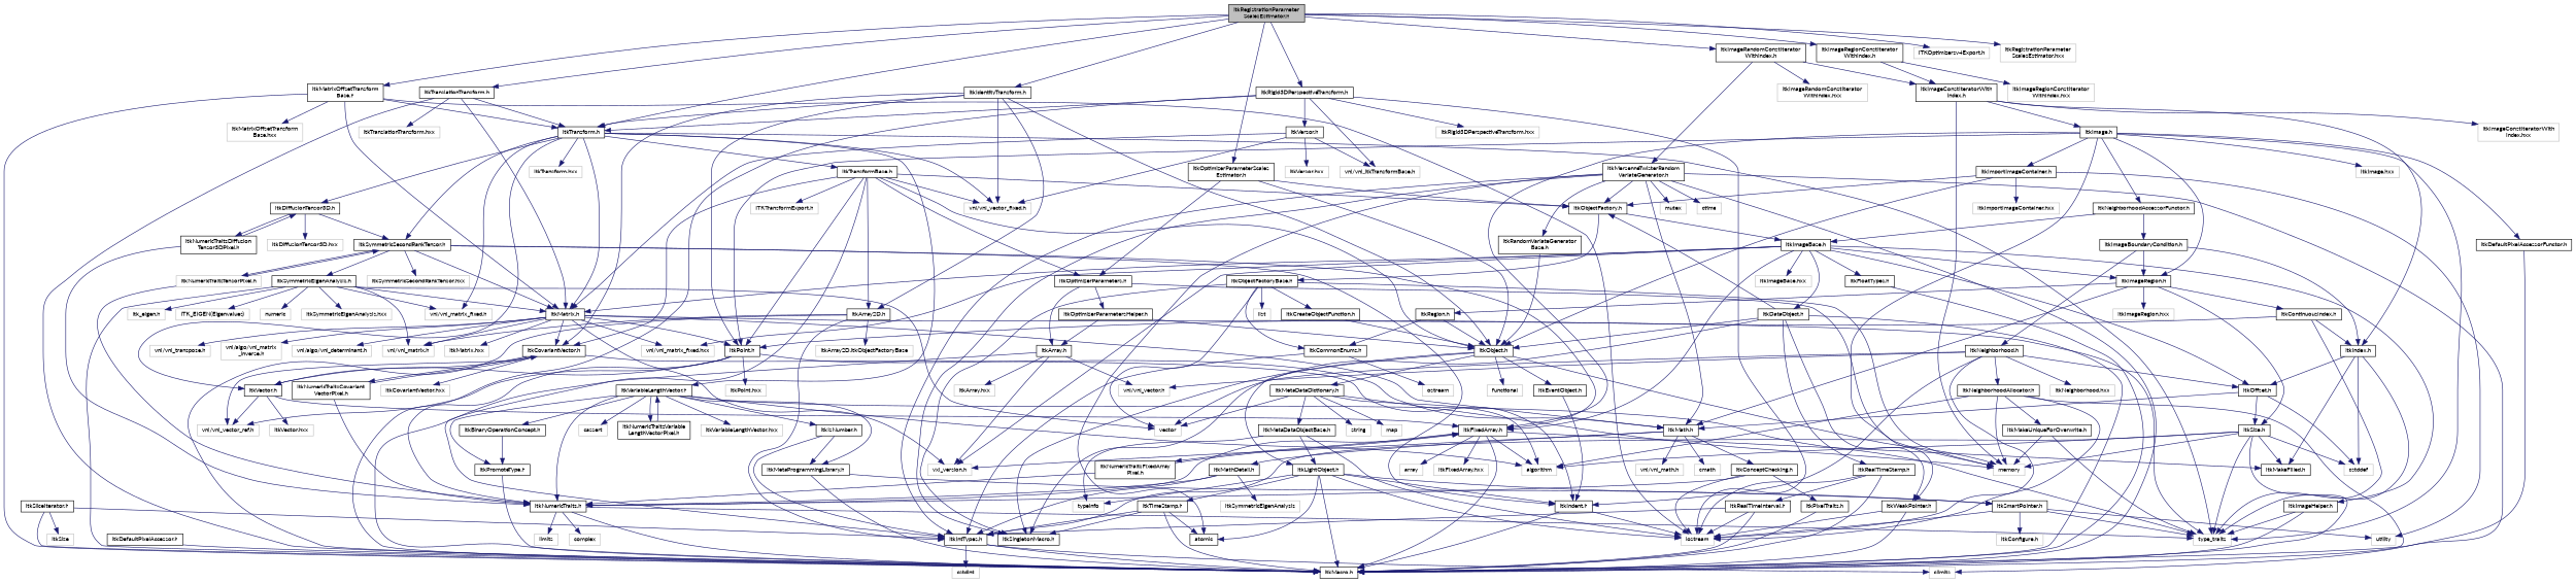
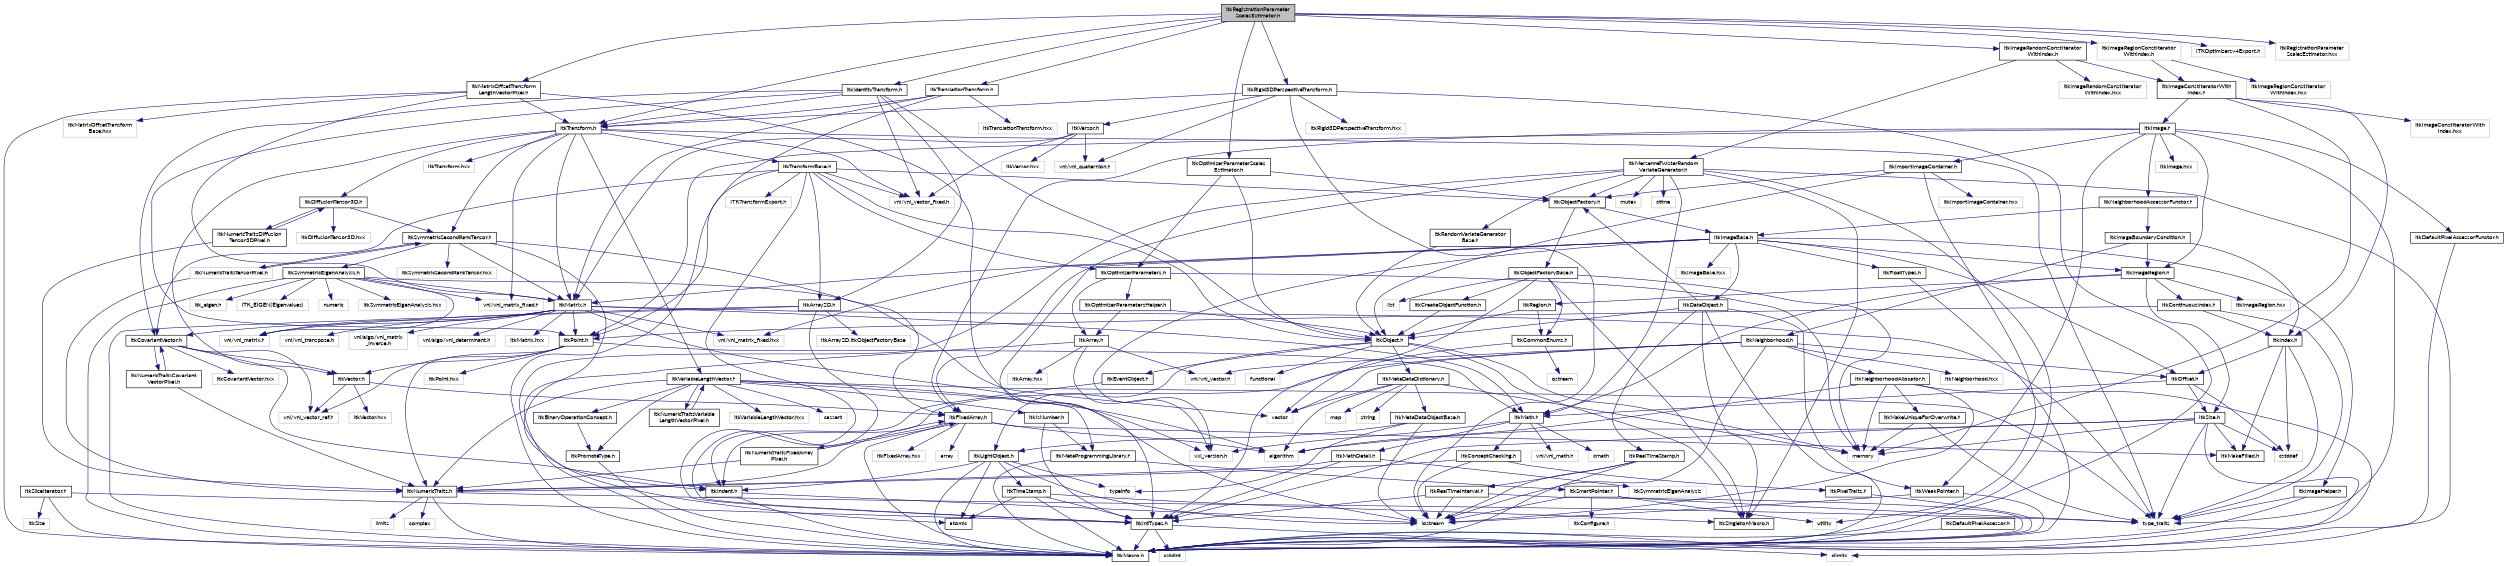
  digraph {
    fontname=Lato
    node [color=black fillcolor=white fontname=Lato fontsize=10 shape=record style=filled]
    edge [color=midnightblue fontname=Lato fontsize=10 labelfontname=Helvetica labelfontsize=10 style=solid]
    n1 [fillcolor=grey75 fontcolor=black height=0.2 label="itkRegistrationParameter\lScalesEstimator.h" width=0.4]
    n2 [height=0.2 label="itkTransform.h" width=0.4]
-   n3 [height=0.2 label="itkMatrixOffsetTransform\lBase.h" width=0.4]
+   n3 [height=0.2 label="itkMatrixOffsetTransform\lLengthVectorPixel.h" width=0.4]
    n4 [height=0.2 label="itkTranslationTransform.h" width=0.4]
    n5 [height=0.2 label="itkIdentityTransform.h" width=0.4]
    n6 [height=0.2 label="itkRigid3DPerspectiveTransform.h" width=0.4]
    n7 [height=0.2 label="itkOptimizerParameterScales\lEstimator.h" width=0.4]
    n8 [height=0.2 label="itkImageRandomConstIterator\lWithIndex.h" width=0.4]
-   n9 [height=0.2 label="itkImageRegionConstIterator\lWithIndex.h" width=0.4]
+   n9 [color=grey75 height=0.2 label="itkImageRegionConstIterator\lWithIndex.h" width=0.4]
    n10 [color=grey75 height=0.2 label="ITKOptimizersv4Export.h" width=0.4]
    n11 [color=grey75 height=0.2 label="itkRegistrationParameter\lScalesEstimator.hxx" width=0.4]
    n12 [color=grey75 height=0.2 label=type_traits width=0.4]
    n13 [height=0.2 label="itkTransformBase.h" width=0.4]
    n14 [height=0.2 label="itkVector.h" width=0.4]
    n15 [color=grey75 height=0.2 label="vnl/vnl_vector_fixed.h" width=0.4]
    n16 [height=0.2 label="itkSymmetricSecondRankTensor.h" width=0.4]
    n17 [height=0.2 label="itkMatrix.h" width=0.4]
    n18 [color=grey75 height=0.2 label="vnl/vnl_matrix_fixed.h" width=0.4]
    n19 [height=0.2 label="itkDiffusionTensor3D.h" width=0.4]
    n20 [height=0.2 label="itkVariableLengthVector.h" width=0.4]
    n21 [color=grey75 height=0.2 label="itkTransform.hxx" width=0.4]
    n22 [height=0.2 label="itkMacro.h" width=0.4]
    n23 [color=grey75 height=0.2 label=iostream width=0.4]
    n24 [color=grey75 height=0.2 label="itkMatrixOffsetTransform\lBase.hxx" width=0.4]
    n25 [color=grey75 height=0.2 label="itkTranslationTransform.hxx" width=0.4]
    n26 [height=0.2 label="itkObject.h" width=0.4]
    n27 [height=0.2 label="itkPoint.h" width=0.4]
    n28 [height=0.2 label="itkCovariantVector.h" width=0.4]
    n29 [height=0.2 label="itkArray2D.h" width=0.4]
-   n30 [color=grey75 height=0.2 label="vnl/vnl_itkTransformBase.h" width=0.4]
+   n30 [color=grey75 height=0.2 label="vnl/vnl_quaternion.h" width=0.4]
    n31 [height=0.2 label="itkVersor.h" width=0.4]
    n32 [color=grey75 height=0.2 label="itkRigid3DPerspectiveTransform.hxx" width=0.4]
    n33 [height=0.2 label="itkOptimizerParameters.h" width=0.4]
    n34 [height=0.2 label="itkObjectFactory.h" width=0.4]
    n35 [height=0.2 label="itkImageConstIteratorWith\lIndex.h" width=0.4]
    n36 [height=0.2 label="itkMersenneTwisterRandom\lVariateGenerator.h" width=0.4]
    n37 [color=grey75 height=0.2 label="itkImageRandomConstIterator\lWithIndex.hxx" width=0.4]
    n38 [color=grey75 height=0.2 label="itkImageRegionConstIterator\lWithIndex.hxx" width=0.4]
    n39 [color=grey75 height=0.2 label="ITKTransformExport.h" width=0.4]
    n40 [height=0.2 label="itkIntTypes.h" width=0.4]
    n41 [color=grey75 height=0.2 label="vnl/vnl_vector_ref.h" width=0.4]
    n42 [height=0.2 label="itkFixedArray.h" width=0.4]
    n43 [color=grey75 height=0.2 label="itkVector.hxx" width=0.4]
    n44 [height=0.2 label="itkIndent.h" width=0.4]
    n45 [height=0.2 label="itkSymmetricEigenAnalysis.h" width=0.4]
    n46 [color=grey75 height=0.2 label="itkNumericTraitsTensorPixel.h" width=0.4]
    n47 [color=grey75 height=0.2 label="itkSymmetricSecondRankTensor.hxx" width=0.4]
    n48 [height=0.2 label="itkMath.h" width=0.4]
    n49 [color=grey75 height=0.2 label="vxl_version.h" width=0.4]
    n50 [color=grey75 height=0.2 label="vnl/vnl_matrix.h" width=0.4]
    n51 [color=grey75 height=0.2 label="vnl/vnl_matrix_fixed.hxx" width=0.4]
    n52 [color=grey75 height=0.2 label="vnl/vnl_transpose.h" width=0.4]
    n53 [color=grey75 height=0.2 label="vnl/algo/vnl_matrix\l_inverse.h" width=0.4]
    n54 [color=grey75 height=0.2 label="vnl/algo/vnl_determinant.h" width=0.4]
    n55 [color=grey75 height=0.2 label="itkMatrix.hxx" width=0.4]
    n56 [height=0.2 label="itkNumericTraitsDiffusion\lTensor3DPixel.h" width=0.4]
    n57 [color=grey75 height=0.2 label="itkDiffusionTensor3D.hxx" width=0.4]
    n58 [color=grey75 height=0.2 label=algorithm width=0.4]
    n59 [height=0.2 label="itkNumericTraits.h" width=0.4]
    n60 [color=grey75 height=0.2 label=cassert width=0.4]
    n61 [height=0.2 label="itkMetaProgrammingLibrary.h" width=0.4]
    n62 [height=0.2 label="itkIsNumber.h" width=0.4]
    n63 [height=0.2 label="itkPromoteType.h" width=0.4]
    n64 [height=0.2 label="itkBinaryOperationConcept.h" width=0.4]
    n65 [height=0.2 label="itkNumericTraitsVariable\lLengthVectorPixel.h" width=0.4]
    n66 [color=grey75 height=0.2 label="itkVariableLengthVector.hxx" width=0.4]
    n67 [height=0.2 label="itkLightObject.h" width=0.4]
    n68 [height=0.2 label="itkSingletonMacro.h" width=0.4]
    n69 [height=0.2 label="itkEventObject.h" width=0.4]
    n70 [height=0.2 label="itkMetaDataDictionary.h" width=0.4]
    n71 [color=grey75 height=0.2 label=memory width=0.4]
    n72 [color=grey75 height=0.2 label=functional width=0.4]
    n73 [color=grey75 height=0.2 label=cstdint width=0.4]
    n74 [color=grey75 height=0.2 label=climits width=0.4]
    n75 [color=grey75 height=0.2 label="itkPoint.hxx" width=0.4]
    n76 [height=0.2 label="itkNumericTraitsCovariant\lVectorPixel.h" width=0.4]
    n77 [color=grey75 height=0.2 label="itkCovariantVector.hxx" width=0.4]
    n78 [color=grey75 height=0.2 label="itkArray2D.itkObjectFactoryBase" width=0.4]
    n79 [height=0.2 label="itkArray.h" width=0.4]
    n80 [height=0.2 label="itkOptimizerParametersHelper.h" width=0.4]
    n81 [height=0.2 label="itkObjectFactoryBase.h" width=0.4]
    n82 [height=0.2 label="itkImageBase.h" width=0.4]
    n83 [height=0.2 label="itkSmartPointer.h" width=0.4]
    n84 [height=0.2 label="itkTimeStamp.h" width=0.4]
    n85 [height=0.2 label=atomic width=0.4]
    n86 [color=grey75 height=0.2 label=typeinfo width=0.4]
    n87 [height=0.2 label="itkMetaDataObjectBase.h" width=0.4]
    n88 [color=grey75 height=0.2 label=vector width=0.4]
    n89 [color=grey75 height=0.2 label=map width=0.4]
    n90 [color=grey75 height=0.2 label=string width=0.4]
    n91 [color=grey75 height=0.2 label=utility width=0.4]
    n92 [color=grey75 height=0.2 label="itkConfigure.h" width=0.4]
    n93 [color=grey75 height=0.2 label=limits width=0.4]
    n94 [color=grey75 height=0.2 label=complex width=0.4]
    n95 [color=grey75 height=0.2 label=cmath width=0.4]
    n96 [height=0.2 label="itkMathDetail.h" width=0.4]
    n97 [height=0.2 label="itkConceptChecking.h" width=0.4]
    n98 [color=grey75 height=0.2 label="vnl/vnl_math.h" width=0.4]
    n99 [height=0.2 label="itkMakeFilled.h" width=0.4]
    n100 [color=grey75 height=0.2 label=array width=0.4]
    n101 [color=grey75 height=0.2 label="itkFixedArray.hxx" width=0.4]
    n102 [height=0.2 label="itkNumericTraitsFixedArray\lPixel.h" width=0.4]
    n103 [color=grey75 height=0.2 label=itkSymmetricEigenAnalysis width=0.4]
    n104 [height=0.2 label="itkPixelTraits.h" width=0.4]
    n105 [color=grey75 height=0.2 label="vnl/vnl_vector.h" width=0.4]
    n106 [color=grey75 height=0.2 label="itkArray.hxx" width=0.4]
    n107 [height=0.2 label="itkCreateObjectFunction.h" width=0.4]
    n108 [height=0.2 label="itkCommonEnums.h" width=0.4]
    n109 [color=grey75 height=0.2 label=list width=0.4]
    n110 [color=grey75 height=0.2 label=ostream width=0.4]
    n111 [color=grey75 height=0.2 label="itk_eigen.h" width=0.4]
    n112 [color=grey75 height=0.2 label="ITK_EIGEN(Eigenvalues)" width=0.4]
    n113 [color=grey75 height=0.2 label=numeric width=0.4]
    n114 [color=grey75 height=0.2 label="itkSymmetricEigenAnalysis.hxx" width=0.4]
    n115 [color=grey75 height=0.2 label="itkVersor.hxx" width=0.4]
    n116 [height=0.2 label="itkIndex.h" width=0.4]
    n117 [height=0.2 label="itkImage.h" width=0.4]
    n118 [color=grey75 height=0.2 label="itkImageConstIteratorWith\lIndex.hxx" width=0.4]
    n119 [height=0.2 label="itkRandomVariateGenerator\lBase.h" width=0.4]
    n120 [color=grey75 height=0.2 label=mutex width=0.4]
    n121 [color=grey75 height=0.2 label=ctime width=0.4]
    n122 [height=0.2 label="itkOffset.h" width=0.4]
    n123 [color=grey75 height=0.2 label=cstddef width=0.4]
    n124 [height=0.2 label="itkImageRegion.h" width=0.4]
    n125 [height=0.2 label="itkImportImageContainer.h" width=0.4]
    n126 [height=0.2 label="itkDefaultPixelAccessorFunctor.h" width=0.4]
    n127 [height=0.2 label="itkWeakPointer.h" width=0.4]
    n128 [height=0.2 label="itkNeighborhoodAccessorFunctor.h" width=0.4]
    n129 [color=grey75 height=0.2 label="itkImage.hxx" width=0.4]
    n130 [height=0.2 label="itkSize.h" width=0.4]
    n131 [height=0.2 label="itkRegion.h" width=0.4]
    n132 [height=0.2 label="itkContinuousIndex.h" width=0.4]
    n133 [color=grey75 height=0.2 label="itkImageRegion.hxx" width=0.4]
    n134 [color=grey75 height=0.2 label="itkImportImageContainer.hxx" width=0.4]
    n135 [height=0.2 label="itkDefaultPixelAccessor.h" width=0.4]
    n136 [height=0.2 label="itkImageBoundaryCondition.h" width=0.4]
    n137 [height=0.2 label="itkNeighborhood.h" width=0.4]
    n138 [height=0.2 label="itkDataObject.h" width=0.4]
    n139 [height=0.2 label="itkImageHelper.h" width=0.4]
    n140 [height=0.2 label="itkFloatTypes.h" width=0.4]
    n141 [color=grey75 height=0.2 label="itkImageBase.hxx" width=0.4]
    n142 [height=0.2 label="itkNeighborhoodAllocator.h" width=0.4]
    n143 [color=grey75 height=0.2 label="itkNeighborhood.hxx" width=0.4]
    n144 [height=0.2 label="itkMakeUniqueForOverwrite.h" width=0.4]
    n145 [height=0.2 label="itkSliceIterator.h" width=0.4]
    n146 [color=grey75 height=0.2 label=itkSize width=0.4]
    n147 [height=0.2 label="itkRealTimeStamp.h" width=0.4]
    n148 [height=0.2 label="itkRealTimeInterval.h" width=0.4]
    n1 -> n2
    n1 -> n3
    n1 -> n4
    n1 -> n5
    n1 -> n6
    n1 -> n7
    n1 -> n8
    n1 -> n9
    n1 -> n10
    n1 -> n11
    n2 -> n12
    n2 -> n13
    n2 -> n14
    n2 -> n15
    n2 -> n16
    n2 -> n17
    n2 -> n18
    n2 -> n19
    n2 -> n20
    n2 -> n21
    n3 -> n2
    n3 -> n17
    n3 -> n22
    n3 -> n23
    n3 -> n24
    n4 -> n2
    n4 -> n17
    n4 -> n22
    n4 -> n25
    n5 -> n2
    n5 -> n15
    n5 -> n26
    n5 -> n27
    n5 -> n28
    n5 -> n29
    n6 -> n2
    n6 -> n22
    n6 -> n23
    n6 -> n30
    n6 -> n31
    n6 -> n32
    n7 -> n26
    n7 -> n33
    n7 -> n34
    n8 -> n35
    n8 -> n36
    n8 -> n37
    n9 -> n35
    n9 -> n38
    n13 -> n15
    n13 -> n26
    n13 -> n27
    n13 -> n28
    n13 -> n29
    n13 -> n33
    n13 -> n34
    n13 -> n39
    n13 -> n40
    n14 -> n41
    n14 -> n42
    n14 -> n43
    n16 -> n17
    n16 -> n42
    n16 -> n44
    n16 -> n45
    n16 -> n46
    n16 -> n47
    n17 -> n12
    n17 -> n27
    n17 -> n28
    n17 -> n48
    n17 -> n49
    n17 -> n50
    n17 -> n51
    n17 -> n52
    n17 -> n53
    n17 -> n54
    n17 -> n55
    n19 -> n16
    n19 -> n56
    n19 -> n57
    n20 -> n12
    n20 -> n58
    n20 -> n59
    n20 -> n60
    n20 -> n61
    n20 -> n62
    n20 -> n63
    n20 -> n64
    n20 -> n65
    n20 -> n66
    n26 -> n67
    n26 -> n68
    n26 -> n69
    n26 -> n70
    n26 -> n71
    n26 -> n72
    n27 -> n14
    n27 -> n41
    n27 -> n48
    n27 -> n59
    n27 -> n75
    n28 -> n14
    n28 -> n41
    n28 -> n44
    n28 -> n76
    n28 -> n77
    n29 -> n22
    n29 -> n40
    n29 -> n50
    n29 -> n78
    n31 -> n15
    n31 -> n17
    n31 -> n30
    n31 -> n115
    n33 -> n71
    n33 -> n79
    n33 -> n80
    n34 -> n81
    n34 -> n82
    n35 -> n71
    n35 -> n116
    n35 -> n117
    n35 -> n118
    n36 -> n22
    n36 -> n34
    n36 -> n40
    n36 -> n48
    n36 -> n68
    n36 -> n74
    n36 -> n85
    n36 -> n119
    n36 -> n120
    n36 -> n121
    n40 -> n22
    n40 -> n73
    n40 -> n74
    n42 -> n22
    n42 -> n58
    n42 -> n99
    n42 -> n100
    n42 -> n101
    n42 -> n102
    n44 -> n22
    n44 -> n23
    n45 -> n17
    n45 -> n18
    n45 -> n22
    n45 -> n50
    n45 -> n88
    n45 -> n111
    n45 -> n112
    n45 -> n113
    n45 -> n114
    n46 -> n16
    n46 -> n59
    n48 -> n49
    n48 -> n95
    n48 -> n96
    n48 -> n97
    n48 -> n98
    n56 -> n19
    n56 -> n59
    n59 -> n12
    n59 -> n22
    n59 -> n42
    n59 -> n93
    n59 -> n94
    n61 -> n22
    n61 -> n83
    n62 -> n40
    n62 -> n61
    n63 -> n22
    n64 -> n63
    n65 -> n20
    n67 -> n22
    n67 -> n23
    n67 -> n44
-   n67 -> n83
    n67 -> n84
    n67 -> n85
    n67 -> n86
    n69 -> n44
    n70 -> n58
    n70 -> n71
    n70 -> n87
    n70 -> n88
    n70 -> n89
    n70 -> n90
    n76 -> n28
    n76 -> n59
    n79 -> n22
    n79 -> n49
    n79 -> n105
    n79 -> n106
    n80 -> n26
    n80 -> n79
    n81 -> n68
    n81 -> n71
    n81 -> n88
    n81 -> n107
    n81 -> n108
    n81 -> n109
    n82 -> n17
    n82 -> n42
    n82 -> n49
    n82 -> n51
    n82 -> n122
    n82 -> n124
    n82 -> n138
    n82 -> n139
    n82 -> n140
    n82 -> n141
    n83 -> n12
    n83 -> n23
    n83 -> n91
    n83 -> n92
    n84 -> n22
    n84 -> n40
    n84 -> n68
    n84 -> n85
    n87 -> n23
    n87 -> n67
    n87 -> n86
    n96 -> n40
    n96 -> n59
    n96 -> n103
    n97 -> n23
    n97 -> n59
    n97 -> n104
    n102 -> n42
    n102 -> n59
    n104 -> n22
    n107 -> n26
    n108 -> n40
    n108 -> n110
    n116 -> n12
    n116 -> n99
    n116 -> n122
    n116 -> n123
    n117 -> n12
    n117 -> n27
    n117 -> n42
    n117 -> n124
    n117 -> n125
    n117 -> n126
    n117 -> n127
    n117 -> n128
    n117 -> n129
    n119 -> n26
    n122 -> n48
    n122 -> n123
    n122 -> n130
    n124 -> n48
    n124 -> n130
    n124 -> n131
    n124 -> n132
    n124 -> n133
    n125 -> n26
    n125 -> n34
    n125 -> n91
    n125 -> n134
    n126 -> n22
    n127 -> n22
    n127 -> n23
    n128 -> n82
    n128 -> n136
    n130 -> n12
    n130 -> n22
    n130 -> n40
    n130 -> n58
    n130 -> n71
    n130 -> n99
    n130 -> n123
    n131 -> n26
    n131 -> n108
    n132 -> n12
    n132 -> n27
    n132 -> n116
    n135 -> n22
    n136 -> n116
    n136 -> n124
    n136 -> n137
    n137 -> n23
    n137 -> n44
    n137 -> n88
    n137 -> n105
    n137 -> n122
    n137 -> n142
    n137 -> n143
    n138 -> n22
    n138 -> n26
    n138 -> n34
    n138 -> n68
    n138 -> n127
    n138 -> n147
    n139 -> n12
    n139 -> n22
    n140 -> n22
    n142 -> n22
    n142 -> n23
    n142 -> n58
    n142 -> n71
    n142 -> n144
    n144 -> n12
    n144 -> n71
    n145 -> n22
    n145 -> n40
    n145 -> n146
    n147 -> n22
    n147 -> n23
    n147 -> n148
    n148 -> n22
    n148 -> n23
    n148 -> n40
  }
